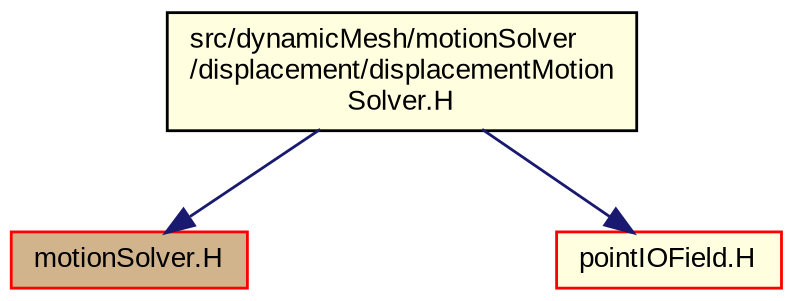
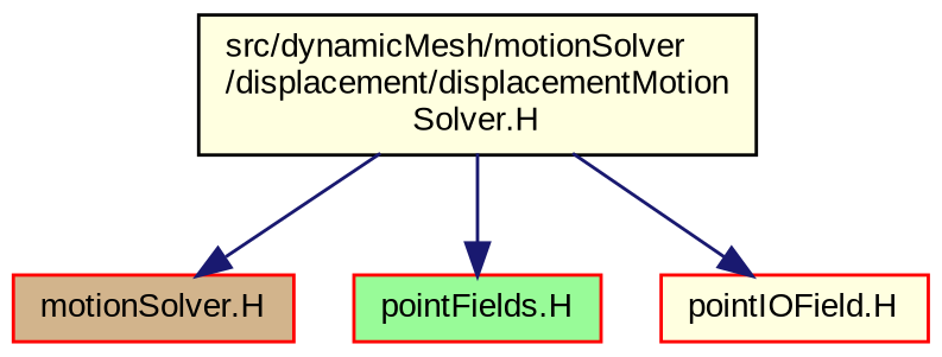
  digraph {
    fontname="Liberation Sans"
    node [color=red fillcolor=lightyellow fontname="Liberation Sans" fontsize=10 shape=record style=filled]
    edge [color=midnightblue fontname="Liberation Sans" fontsize=10 labelfontname=FreeSans labelfontsize=10 style=solid]
    n1 [color=black fontcolor=black height=0.2 label="src/dynamicMesh/motionSolver\l/displacement/displacementMotion\lSolver.H" width=0.4]
    n2 [height=0.2 label="motionSolver.H" width=0.4 fillcolor=tan]
+   n3 [height=0.2 label="pointFields.H" width=0.4 fillcolor=palegreen]
    n4 [height=0.2 label="pointIOField.H" width=0.4]
    n1 -> n2
+   n1 -> n3
    n1 -> n4
  }
